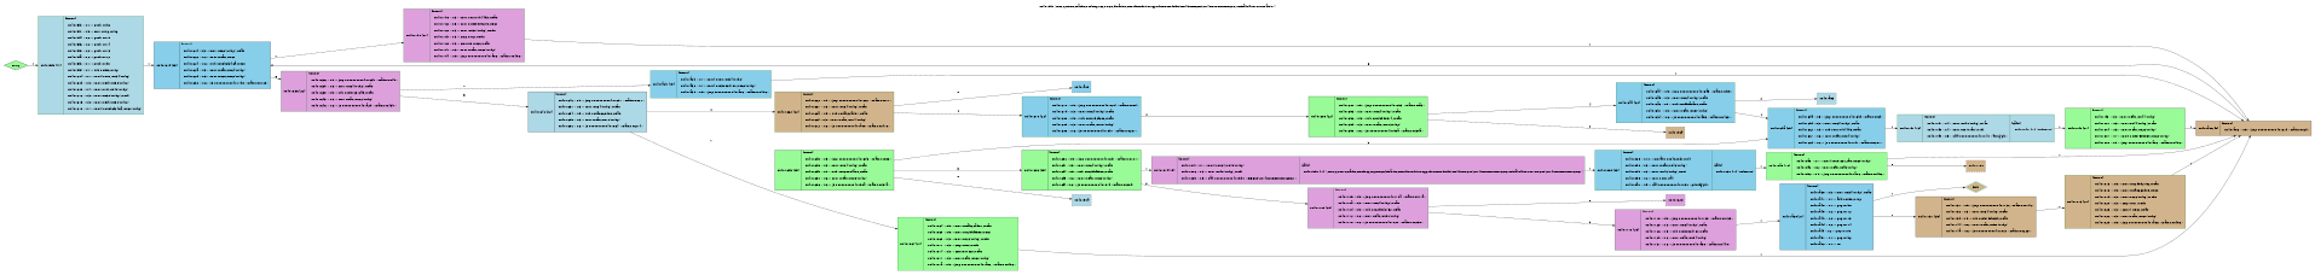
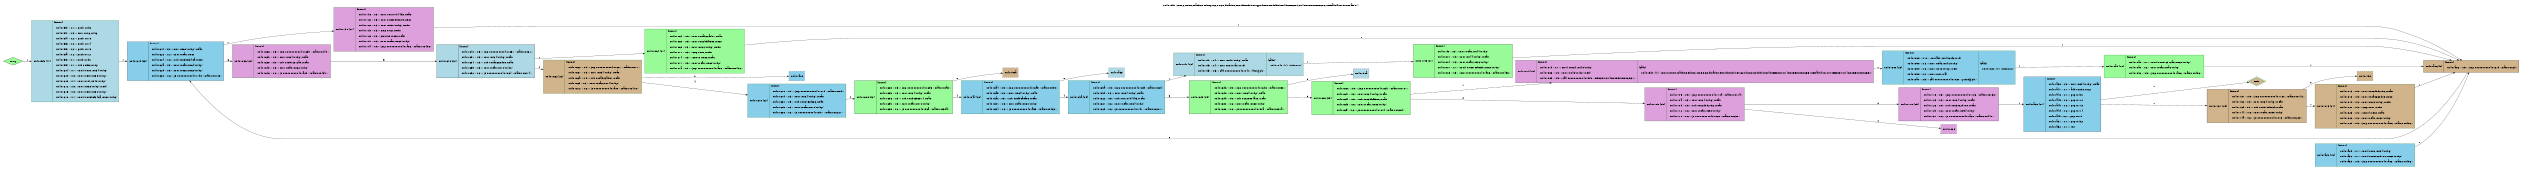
  digraph {
    label="0x4015f0 (/mnt/c/Users/mathe/Desktop/tcc/POCII/binaries/extr_linuxdriversgpudrmmsmdsidsi.xml.h_REG_DSI_14nm_PHY_LN_CFG1_Final-ollvm.out::main(0))"
    labelloc=t
    rankdir=LR
    node [color=black fillcolor=skyblue shape=record style=filled]
    Entry [fillcolor=palegreen height=0.3 shape=diamond width=0.3]
    n2 [color=darkgreen fillcolor=lightblue label="{\n     0x4015f0 [47]\l\n     | [instrs]\l\n     &nbsp;&nbsp;0x4015f0 \<+1\>: push %rbp\l\n     &nbsp;&nbsp;0x4015f1 \<+3\>: mov %rsp,%rbp\l\n     &nbsp;&nbsp;0x4015f4 \<+2\>: push %r15\l\n     &nbsp;&nbsp;0x4015f6 \<+2\>: push %r14\l\n     &nbsp;&nbsp;0x4015f8 \<+2\>: push %r13\l\n     &nbsp;&nbsp;0x4015fa \<+2\>: push %r12\l\n     &nbsp;&nbsp;0x4015fc \<+1\>: push %rbx\l\n     &nbsp;&nbsp;0x4015fd \<+7\>: sub $0x98,%rsp\l\n     &nbsp;&nbsp;0x401604 \<+7\>: movl $0x0,-0x34(%rbp)\l\n     &nbsp;&nbsp;0x40160b \<+3\>: mov %edi,-0x38(%rbp)\l\n     &nbsp;&nbsp;0x40160e \<+4\>: mov %rsi,-0x40(%rbp)\l\n     &nbsp;&nbsp;0x401612 \<+3\>: mov -0x38(%rbp),%edi\l\n     &nbsp;&nbsp;0x401615 \<+3\>: mov %edi,-0x30(%rbp)\l\n     &nbsp;&nbsp;0x401618 \<+7\>: movl $0x8bcf246a,-0x60(%rbp)\l\n  }"]
    n3 [label="{\n     0x40161f [23]\l\n     | [instrs]\l\n     &nbsp;&nbsp;0x40161f \<+3\>: mov -0x60(%rbp),%eax\l\n     &nbsp;&nbsp;0x401622 \<+2\>: mov %eax,%ecx\l\n     &nbsp;&nbsp;0x401624 \<+6\>: sub $0x8bcf246a,%ecx\l\n     &nbsp;&nbsp;0x40162a \<+3\>: mov %eax,-0x64(%rbp)\l\n     &nbsp;&nbsp;0x40162d \<+3\>: mov %ecx,-0x68(%rbp)\l\n     &nbsp;&nbsp;0x401630 \<+6\>: je 00000000004017be \<main+0x1ce\>\l\n  }"]
    n4 [color=darkgreen fillcolor=plum label="{\n     0x4017be [27]\l\n     | [instrs]\l\n     &nbsp;&nbsp;0x4017be \<+5\>: mov $0x107b44b3,%eax\l\n     &nbsp;&nbsp;0x4017c3 \<+5\>: mov $0x5dddb645,%ecx\l\n     &nbsp;&nbsp;0x4017c8 \<+3\>: mov -0x30(%rbp),%edx\l\n     &nbsp;&nbsp;0x4017cb \<+3\>: cmp $0x2,%edx\l\n     &nbsp;&nbsp;0x4017ce \<+3\>: cmovne %ecx,%eax\l\n     &nbsp;&nbsp;0x4017d1 \<+3\>: mov %eax,-0x60(%rbp)\l\n     &nbsp;&nbsp;0x4017d4 \<+5\>: jmp 0000000000401a86 \<main+0x496\>\l\n  }"]
    n5 [color=darkgreen fillcolor=plum label="{\n     0x401636 [22]\l\n     | [instrs]\l\n     &nbsp;&nbsp;0x401636 \<+5\>: jmp 000000000040163b \<main+0x4b\>\l\n     &nbsp;&nbsp;0x40163b \<+3\>: mov -0x64(%rbp),%eax\l\n     &nbsp;&nbsp;0x40163e \<+5\>: sub $0x91c312a9,%eax\l\n     &nbsp;&nbsp;0x401643 \<+3\>: mov %eax,-0x6c(%rbp)\l\n     &nbsp;&nbsp;0x401646 \<+6\>: je 0000000000401a2b \<main+0x43b\>\l\n  }"]
    n6 [fillcolor=tan label="{\n     0x401a86 [5]\l\n     | [instrs]\l\n     &nbsp;&nbsp;0x401a86 \<+5\>: jmp 000000000040161f \<main+0x2f\>\l\n  }"]
    n7 [color=darkgreen label="{\n     0x401a2b [19]\l\n     | [instrs]\l\n     &nbsp;&nbsp;0x401a2b \<+7\>: movl $0x0,-0x34(%rbp)\l\n     &nbsp;&nbsp;0x401a32 \<+7\>: movl $0x30e2d780,-0x60(%rbp)\l\n     &nbsp;&nbsp;0x401a39 \<+5\>: jmp 0000000000401a86 \<main+0x496\>\l\n  }"]
    n8 [fillcolor=lightblue label="{\n     0x40164c [22]\l\n     | [instrs]\l\n     &nbsp;&nbsp;0x40164c \<+5\>: jmp 0000000000401651 \<main+0x61\>\l\n     &nbsp;&nbsp;0x401651 \<+3\>: mov -0x64(%rbp),%eax\l\n     &nbsp;&nbsp;0x401654 \<+5\>: sub $0xa8668d0e,%eax\l\n     &nbsp;&nbsp;0x401659 \<+3\>: mov %eax,-0x70(%rbp)\l\n     &nbsp;&nbsp;0x40165c \<+6\>: je 0000000000401864 \<main+0x274\>\l\n  }"]
    n9 [color=darkgreen fillcolor=palegreen label="{\n     0x401864 [27]\l\n     | [instrs]\l\n     &nbsp;&nbsp;0x401864 \<+5\>: mov $0xab22ad87,%eax\l\n     &nbsp;&nbsp;0x401869 \<+5\>: mov $0x2bbfb5e8,%ecx\l\n     &nbsp;&nbsp;0x40186e \<+3\>: mov -0x2c(%rbp),%edx\l\n     &nbsp;&nbsp;0x401871 \<+3\>: cmp $0x0,%edx\l\n     &nbsp;&nbsp;0x401874 \<+3\>: cmove %ecx,%eax\l\n     &nbsp;&nbsp;0x401877 \<+3\>: mov %eax,-0x60(%rbp)\l\n     &nbsp;&nbsp;0x40187a \<+5\>: jmp 0000000000401a86 \<main+0x496\>\l\n  }"]
    n10 [color=darkgreen fillcolor=tan label="{\n     0x401662 [22]\l\n     | [instrs]\l\n     &nbsp;&nbsp;0x401662 \<+5\>: jmp 0000000000401667 \<main+0x77\>\l\n     &nbsp;&nbsp;0x401667 \<+3\>: mov -0x64(%rbp),%eax\l\n     &nbsp;&nbsp;0x40166a \<+5\>: sub $0xab22ad87,%eax\l\n     &nbsp;&nbsp;0x40166f \<+3\>: mov %eax,-0x74(%rbp)\l\n     &nbsp;&nbsp;0x401672 \<+6\>: je 0000000000401a0e \<main+0x41e\>\l\n  }"]
    Exit [color=darkgreen fillcolor=tan height=0.3 peripheries=2 shape=diamond width=0.3]
    n12 [label="{\n     0x401a0e\l\n  }" style="dashed,filled"]
    n13 [color=darkgreen label="{\n     0x401678 [22]\l\n     | [instrs]\l\n     &nbsp;&nbsp;0x401678 \<+5\>: jmp 000000000040167d \<main+0x8d\>\l\n     &nbsp;&nbsp;0x40167d \<+3\>: mov -0x64(%rbp),%eax\l\n     &nbsp;&nbsp;0x401680 \<+5\>: sub $0xc152fc86,%eax\l\n     &nbsp;&nbsp;0x401685 \<+3\>: mov %eax,-0x78(%rbp)\l\n     &nbsp;&nbsp;0x401688 \<+6\>: je 00000000004018b7 \<main+0x2c7\>\l\n  }"]
    n14 [color=darkgreen fillcolor=palegreen label="{\n     0x4018a5 [18]\l\n     | [instrs]\l\n     &nbsp;&nbsp;0x4018a5 \<+7\>: movl $0x91c312a9,-0x60(%rbp)\l\n     &nbsp;&nbsp;0x4018ac \<+6\>: mov %eax,-0xac(%rbp)\l\n     &nbsp;&nbsp;0x4018b2 \<+5\>: jmp 0000000000401a86 \<main+0x496\>\l\n  }"]
    n15 [fillcolor=palegreen label="{\n     0x40168e [22]\l\n     | [instrs]\l\n     &nbsp;&nbsp;0x40168e \<+5\>: jmp 0000000000401693 \<main+0xa3\>\l\n     &nbsp;&nbsp;0x401693 \<+3\>: mov -0x64(%rbp),%eax\l\n     &nbsp;&nbsp;0x401696 \<+5\>: sub $0xdc558374,%eax\l\n     &nbsp;&nbsp;0x40169b \<+3\>: mov %eax,-0x7c(%rbp)\l\n     &nbsp;&nbsp;0x40169e \<+6\>: je 00000000004019ca \<main+0x3da\>\l\n  }"]
    n16 [color=darkgreen label="{\n     0x40188e [23]\l\n     | [instrs]\l\n     &nbsp;&nbsp;0x40188e \<+10\>: movabs $0x4020f2,%rdi\l\n     &nbsp;&nbsp;0x401898 \<+3\>: mov %eax,-0x4c(%rbp)\l\n     &nbsp;&nbsp;0x40189b \<+3\>: mov -0x4c(%rbp),%esi\l\n     &nbsp;&nbsp;0x40189e \<+2\>: mov $0x0,%al\l\n     &nbsp;&nbsp;0x4018a0 \<+5\>: call 0000000000401030 \<printf@plt\>\l\n     | [calls]\l\n     &nbsp;&nbsp;0x401030 \{1\} (unknown)\l\n  }"]
    n17 [fillcolor=tan label="{\n     0x4019ca\l\n  }" style="dashed,filled"]
    n18 [color=darkgreen label="{\n     0x4016a4 [22]\l\n     | [instrs]\l\n     &nbsp;&nbsp;0x4016a4 \<+5\>: jmp 00000000004016a9 \<main+0xb9\>\l\n     &nbsp;&nbsp;0x4016a9 \<+3\>: mov -0x64(%rbp),%eax\l\n     &nbsp;&nbsp;0x4016ac \<+5\>: sub $0xfdeaeae8,%eax\l\n     &nbsp;&nbsp;0x4016b1 \<+3\>: mov %eax,-0x80(%rbp)\l\n     &nbsp;&nbsp;0x4016b4 \<+6\>: je 0000000000401a53 \<main+0x463\>\l\n  }"]
    n19 [fillcolor=tan label="{\n     0x401750\l\n  }" style="dashed,filled"]
    n20 [fillcolor=lightblue label="{\n     0x401a53\l\n  }" style="dashed,filled"]
    n21 [color=darkgreen label="{\n     0x4016ba [25]\l\n     | [instrs]\l\n     &nbsp;&nbsp;0x4016ba \<+5\>: jmp 00000000004016bf \<main+0xcf\>\l\n     &nbsp;&nbsp;0x4016bf \<+3\>: mov -0x64(%rbp),%eax\l\n     &nbsp;&nbsp;0x4016c2 \<+5\>: sub $0x107b44b3,%eax\l\n     &nbsp;&nbsp;0x4016c7 \<+6\>: mov %eax,-0x84(%rbp)\l\n     &nbsp;&nbsp;0x4016cd \<+6\>: je 00000000004017f1 \<main+0x201\>\l\n  }"]
    n22 [color=darkgreen fillcolor=tan label="{\n     0x401813 [27]\l\n     | [instrs]\l\n     &nbsp;&nbsp;0x401813 \<+5\>: mov $0x2d9d2752,%eax\l\n     &nbsp;&nbsp;0x401818 \<+5\>: mov $0xa8668d0e,%ecx\l\n     &nbsp;&nbsp;0x40181d \<+3\>: mov -0x2c(%rbp),%edx\l\n     &nbsp;&nbsp;0x401820 \<+3\>: cmp $0x1,%edx\l\n     &nbsp;&nbsp;0x401823 \<+3\>: cmovl %ecx,%eax\l\n     &nbsp;&nbsp;0x401826 \<+3\>: mov %eax,-0x60(%rbp)\l\n     &nbsp;&nbsp;0x401829 \<+5\>: jmp 0000000000401a86 \<main+0x496\>\l\n  }"]
    n23 [color=darkgreen fillcolor=lightblue label="{\n     0x4017f1 [13]\l\n     | [instrs]\l\n     &nbsp;&nbsp;0x4017f1 \<+4\>: mov -0x40(%rbp),%rax\l\n     &nbsp;&nbsp;0x4017f5 \<+4\>: mov 0x8(%rax),%rdi\l\n     &nbsp;&nbsp;0x4017f9 \<+5\>: call 0000000000401040 \<atoi@plt\>\l\n     | [calls]\l\n     &nbsp;&nbsp;0x401040 \{1\} (unknown)\l\n  }"]
    n24 [fillcolor=palegreen label="{\n     0x4016d3 [25]\l\n     | [instrs]\l\n     &nbsp;&nbsp;0x4016d3 \<+5\>: jmp 00000000004016d8 \<main+0xe8\>\l\n     &nbsp;&nbsp;0x4016d8 \<+3\>: mov -0x64(%rbp),%eax\l\n     &nbsp;&nbsp;0x4016db \<+5\>: sub $0x28e84a08,%eax\l\n     &nbsp;&nbsp;0x4016e0 \<+6\>: mov %eax,-0x88(%rbp)\l\n     &nbsp;&nbsp;0x4016e6 \<+6\>: je 000000000040190a \<main+0x31a\>\l\n  }"]
    n25 [fillcolor=tan label="{\n     0x401737 [25]\l\n     | [instrs]\l\n     &nbsp;&nbsp;0x401737 \<+5\>: jmp 000000000040173c \<main+0x14c\>\l\n     &nbsp;&nbsp;0x40173c \<+3\>: mov -0x64(%rbp),%eax\l\n     &nbsp;&nbsp;0x40173f \<+5\>: sub $0x575ebe3b,%eax\l\n     &nbsp;&nbsp;0x401744 \<+6\>: mov %eax,-0x98(%rbp)\l\n     &nbsp;&nbsp;0x40174a \<+6\>: je 0000000000401813 \<main+0x223\>\l\n  }"]
    n26 [fillcolor=palegreen label="{\n     0x4017fe [21]\l\n     | [instrs]\l\n     &nbsp;&nbsp;0x4017fe \<+3\>: mov %eax,-0x44(%rbp)\l\n     &nbsp;&nbsp;0x401801 \<+3\>: mov -0x44(%rbp),%eax\l\n     &nbsp;&nbsp;0x401804 \<+3\>: mov %eax,-0x2c(%rbp)\l\n     &nbsp;&nbsp;0x401807 \<+7\>: movl $0x575ebe3b,-0x60(%rbp)\l\n     &nbsp;&nbsp;0x40180e \<+5\>: jmp 0000000000401a86 \<main+0x496\>\l\n  }"]
    n27 [fillcolor=lightblue label="{\n     0x40190a\l\n  }" style="dashed,filled"]
    n28 [fillcolor=palegreen label="{\n     0x4016ec [25]\l\n     | [instrs]\l\n     &nbsp;&nbsp;0x4016ec \<+5\>: jmp 00000000004016f1 \<main+0x101\>\l\n     &nbsp;&nbsp;0x4016f1 \<+3\>: mov -0x64(%rbp),%eax\l\n     &nbsp;&nbsp;0x4016f4 \<+5\>: sub $0x2bbfb5e8,%eax\l\n     &nbsp;&nbsp;0x4016f9 \<+6\>: mov %eax,-0x8c(%rbp)\l\n     &nbsp;&nbsp;0x4016ff \<+6\>: je 000000000040187f \<main+0x28f\>\l\n  }"]
    n29 [label="{\n     0x401a3e [21]\l\n     | [instrs]\l\n     &nbsp;&nbsp;0x401a3e \<+3\>: mov -0x34(%rbp),%eax\l\n     &nbsp;&nbsp;0x401a41 \<+7\>: add $0x98,%rsp\l\n     &nbsp;&nbsp;0x401a48 \<+1\>: pop %rbx\l\n     &nbsp;&nbsp;0x401a49 \<+2\>: pop %r12\l\n     &nbsp;&nbsp;0x401a4b \<+2\>: pop %r13\l\n     &nbsp;&nbsp;0x401a4d \<+2\>: pop %r14\l\n     &nbsp;&nbsp;0x401a4f \<+2\>: pop %r15\l\n     &nbsp;&nbsp;0x401a51 \<+1\>: pop %rbp\l\n     &nbsp;&nbsp;0x401a52 \<+1\>: ret\l\n  }"]
    n30 [color=darkgreen fillcolor=plum label="{\n     0x40187f [15]\l\n     | [instrs]\l\n     &nbsp;&nbsp;0x40187f \<+7\>: movl $0x64,-0x48(%rbp)\l\n     &nbsp;&nbsp;0x401886 \<+3\>: mov -0x48(%rbp),%edi\l\n     &nbsp;&nbsp;0x401889 \<+5\>: call 00000000004015d0 \<REG_DSI_14nm_PHY_LN_CFG1\>\l\n     | [calls]\l\n     &nbsp;&nbsp;0x4015d0 \{1\} (/mnt/c/Users/mathe/Desktop/tcc/POCII/binaries/extr_linuxdriversgpudrmmsmdsidsi.xml.h_REG_DSI_14nm_PHY_LN_CFG1_Final-ollvm.out::REG_DSI_14nm_PHY_LN_CFG1)\l\n  }"]
    n31 [color=darkgreen fillcolor=plum label="{\n     0x401705 [25]\l\n     | [instrs]\l\n     &nbsp;&nbsp;0x401705 \<+5\>: jmp 000000000040170a \<main+0x11a\>\l\n     &nbsp;&nbsp;0x40170a \<+3\>: mov -0x64(%rbp),%eax\l\n     &nbsp;&nbsp;0x40170d \<+5\>: sub $0x2d9d2752,%eax\l\n     &nbsp;&nbsp;0x401712 \<+6\>: mov %eax,-0x90(%rbp)\l\n     &nbsp;&nbsp;0x401718 \<+6\>: je 000000000040182e \<main+0x23e\>\l\n  }"]
    n32 [fillcolor=plum label="{\n     0x40171e [25]\l\n     | [instrs]\l\n     &nbsp;&nbsp;0x40171e \<+5\>: jmp 0000000000401723 \<main+0x133\>\l\n     &nbsp;&nbsp;0x401723 \<+3\>: mov -0x64(%rbp),%eax\l\n     &nbsp;&nbsp;0x401726 \<+5\>: sub $0x30e2d780,%eax\l\n     &nbsp;&nbsp;0x40172b \<+6\>: mov %eax,-0x94(%rbp)\l\n     &nbsp;&nbsp;0x401731 \<+6\>: je 0000000000401a3e \<main+0x44e\>\l\n  }"]
    n33 [fillcolor=plum label="{\n     0x40182e\l\n  }" style="dashed,filled"]
    Entry -> n2 [label=" 1"]
    n2 -> n3 [label=" 1"]
    n3 -> n4 [label=" 1"]
    n3 -> n5 [label=" 6"]
    n4 -> n6 [label=" 1"]
-   n5 -> n7 [label=" 1"]
    n5 -> n8 [label=" 5"]
    n6 -> n3 [label=" 6"]
    n7 -> n6 [label=" 1"]
    n8 -> n9 [label=" 1"]
    n8 -> n10 [label=" 4"]
    n9 -> n6 [label=" 1"]
    n10 -> n12 [label=" 0"]
    n10 -> n13 [label=" 4"]
    n13 -> n15 [label=" 4"]
    n14 -> n6 [label=" 1"]
    n15 -> n17 [label=" 0"]
    n15 -> n18 [label=" 4"]
    n16 -> n14 [label=" 1"]
    n18 -> n20 [label=" 0"]
    n18 -> n21 [label=" 4"]
    n21 -> n23 [label=" 1"]
-   n24 -> n21 [label=" 3"]
+   n21 -> n24 [label=" 3"]
    n22 -> n6 [label=" 1"]
    n23 -> n26 [label=" 1"]
    n24 -> n27 [label=" 0"]
    n24 -> n28 [label=" 3"]
-   n14 -> n19 [label=" 0"]
+   n25 -> n19 [label=" 0"]
    n25 -> n22 [label=" 1"]
    n26 -> n6 [label=" 1"]
    n28 -> n30 [label=" 1"]
    n28 -> n31 [label=" 2"]
    n29 -> Exit [label=" 1"]
    n29 -> n25 [label=" 1"]
    n30 -> n16 [label=" 1"]
    n31 -> n32 [label=" 2"]
    n31 -> n33 [label=" 0"]
    n32 -> n29 [label=" 1"]
  }
